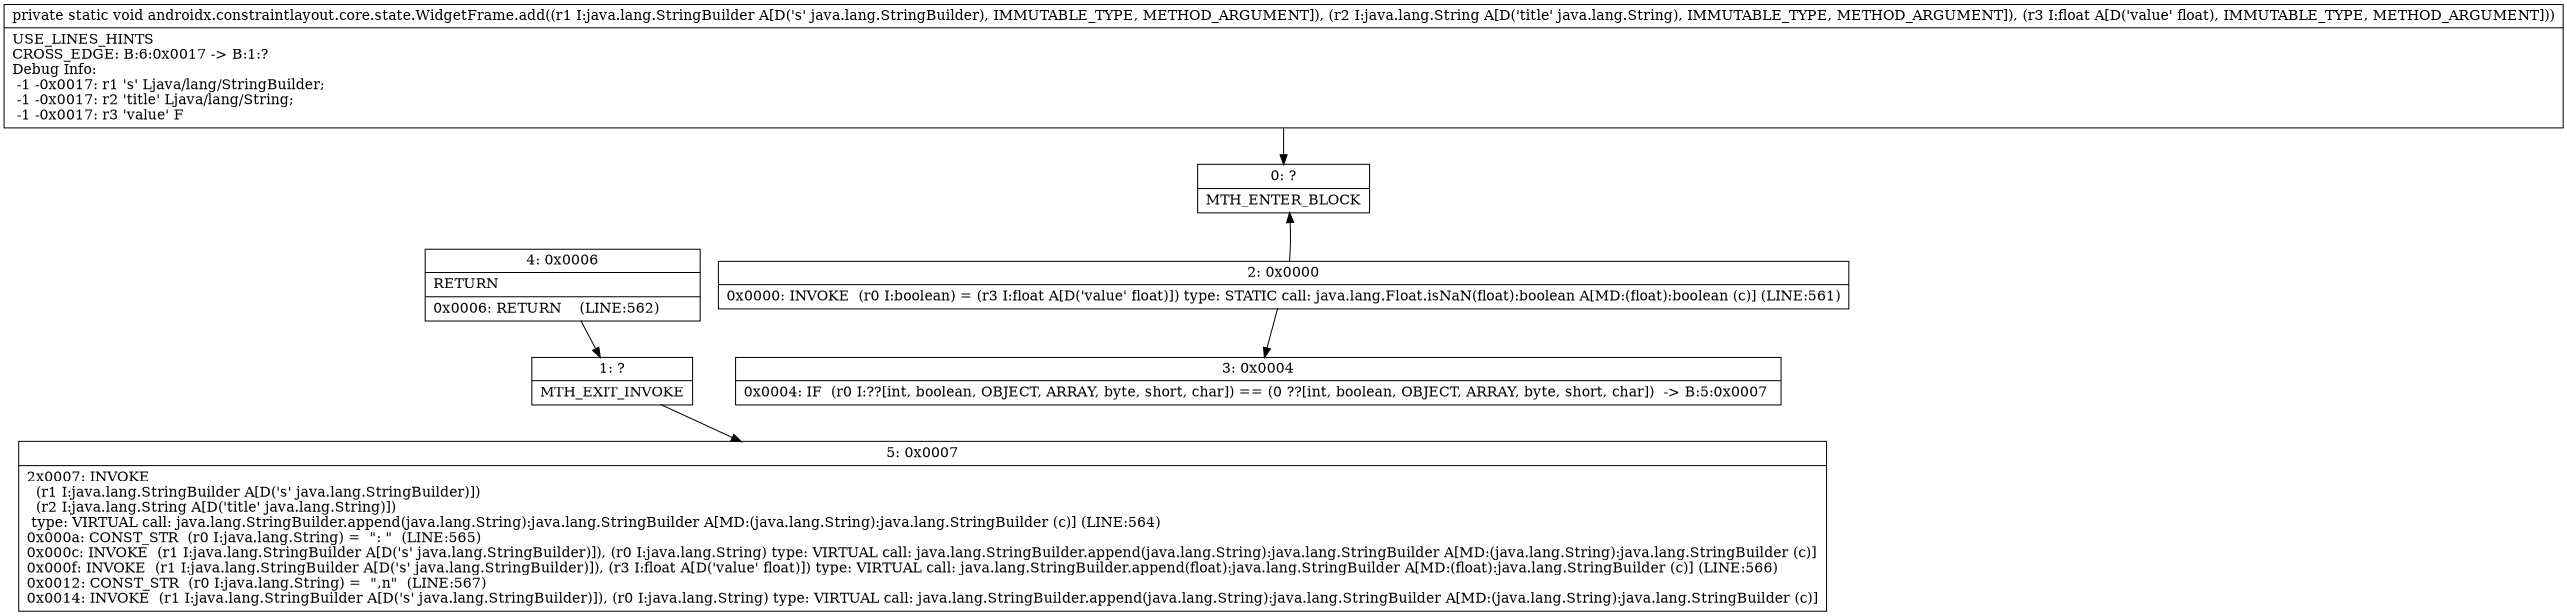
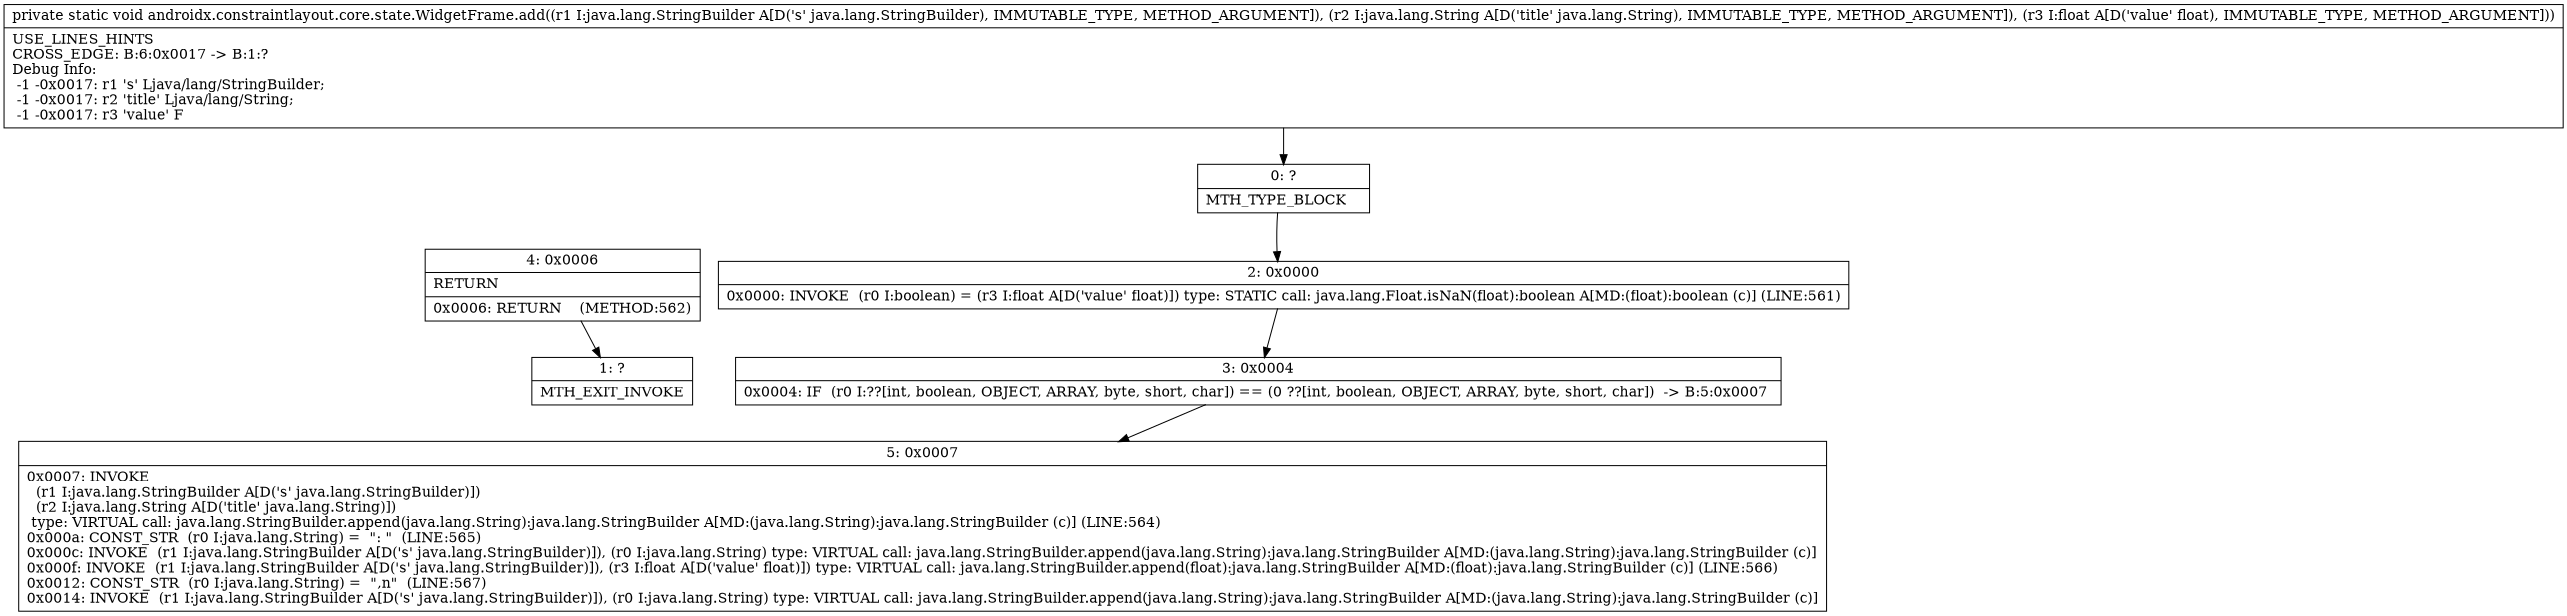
  digraph {
    node [shape=record]
-   n1 [label="{0\:\ ?|MTH_ENTER_BLOCK\l}"]
+   n1 [label="{0\:\ ?|MTH_TYPE_BLOCK\l}"]
    n2 [label="{2\:\ 0x0000|0x0000: INVOKE  (r0 I:boolean) = (r3 I:float A[D('value' float)]) type: STATIC call: java.lang.Float.isNaN(float):boolean A[MD:(float):boolean (c)] (LINE:561)\l}"]
    n3 [label="{3\:\ 0x0004|0x0004: IF  (r0 I:??[int, boolean, OBJECT, ARRAY, byte, short, char]) == (0 ??[int, boolean, OBJECT, ARRAY, byte, short, char])  \-\> B:5:0x0007 \l}"]
-   n4 [label="{5\:\ 0x0007|2x0007: INVOKE  \l  (r1 I:java.lang.StringBuilder A[D('s' java.lang.StringBuilder)])\l  (r2 I:java.lang.String A[D('title' java.lang.String)])\l type: VIRTUAL call: java.lang.StringBuilder.append(java.lang.String):java.lang.StringBuilder A[MD:(java.lang.String):java.lang.StringBuilder (c)] (LINE:564)\l0x000a: CONST_STR  (r0 I:java.lang.String) =  \": \"  (LINE:565)\l0x000c: INVOKE  (r1 I:java.lang.StringBuilder A[D('s' java.lang.StringBuilder)]), (r0 I:java.lang.String) type: VIRTUAL call: java.lang.StringBuilder.append(java.lang.String):java.lang.StringBuilder A[MD:(java.lang.String):java.lang.StringBuilder (c)]\l0x000f: INVOKE  (r1 I:java.lang.StringBuilder A[D('s' java.lang.StringBuilder)]), (r3 I:float A[D('value' float)]) type: VIRTUAL call: java.lang.StringBuilder.append(float):java.lang.StringBuilder A[MD:(float):java.lang.StringBuilder (c)] (LINE:566)\l0x0012: CONST_STR  (r0 I:java.lang.String) =  \",n\"  (LINE:567)\l0x0014: INVOKE  (r1 I:java.lang.StringBuilder A[D('s' java.lang.StringBuilder)]), (r0 I:java.lang.String) type: VIRTUAL call: java.lang.StringBuilder.append(java.lang.String):java.lang.StringBuilder A[MD:(java.lang.String):java.lang.StringBuilder (c)]\l}"]
-   n5 [label="{4\:\ 0x0006|RETURN\l|0x0006: RETURN    (LINE:562)\l}"]
+   n4 [label="{5\:\ 0x0007|0x0007: INVOKE  \l  (r1 I:java.lang.StringBuilder A[D('s' java.lang.StringBuilder)])\l  (r2 I:java.lang.String A[D('title' java.lang.String)])\l type: VIRTUAL call: java.lang.StringBuilder.append(java.lang.String):java.lang.StringBuilder A[MD:(java.lang.String):java.lang.StringBuilder (c)] (LINE:564)\l0x000a: CONST_STR  (r0 I:java.lang.String) =  \": \"  (LINE:565)\l0x000c: INVOKE  (r1 I:java.lang.StringBuilder A[D('s' java.lang.StringBuilder)]), (r0 I:java.lang.String) type: VIRTUAL call: java.lang.StringBuilder.append(java.lang.String):java.lang.StringBuilder A[MD:(java.lang.String):java.lang.StringBuilder (c)]\l0x000f: INVOKE  (r1 I:java.lang.StringBuilder A[D('s' java.lang.StringBuilder)]), (r3 I:float A[D('value' float)]) type: VIRTUAL call: java.lang.StringBuilder.append(float):java.lang.StringBuilder A[MD:(float):java.lang.StringBuilder (c)] (LINE:566)\l0x0012: CONST_STR  (r0 I:java.lang.String) =  \",n\"  (LINE:567)\l0x0014: INVOKE  (r1 I:java.lang.StringBuilder A[D('s' java.lang.StringBuilder)]), (r0 I:java.lang.String) type: VIRTUAL call: java.lang.StringBuilder.append(java.lang.String):java.lang.StringBuilder A[MD:(java.lang.String):java.lang.StringBuilder (c)]\l}"]
+   n5 [label="{4\:\ 0x0006|RETURN\l|0x0006: RETURN    (METHOD:562)\l}"]
    n6 [label="{1\:\ ?|MTH_EXIT_INVOKE\l}"]
    n7 [label="{private static void androidx.constraintlayout.core.state.WidgetFrame.add((r1 I:java.lang.StringBuilder A[D('s' java.lang.StringBuilder), IMMUTABLE_TYPE, METHOD_ARGUMENT]), (r2 I:java.lang.String A[D('title' java.lang.String), IMMUTABLE_TYPE, METHOD_ARGUMENT]), (r3 I:float A[D('value' float), IMMUTABLE_TYPE, METHOD_ARGUMENT]))  | USE_LINES_HINTS\lCROSS_EDGE: B:6:0x0017 \-\> B:1:?\lDebug Info:\l  \-1 \-0x0017: r1 's' Ljava\/lang\/StringBuilder;\l  \-1 \-0x0017: r2 'title' Ljava\/lang\/String;\l  \-1 \-0x0017: r3 'value' F\l}"]
-   n2 -> n1
+   n1 -> n2
    n2 -> n3
-   n6 -> n4
+   n3 -> n4
    n5 -> n6
    n7 -> n1
  }
